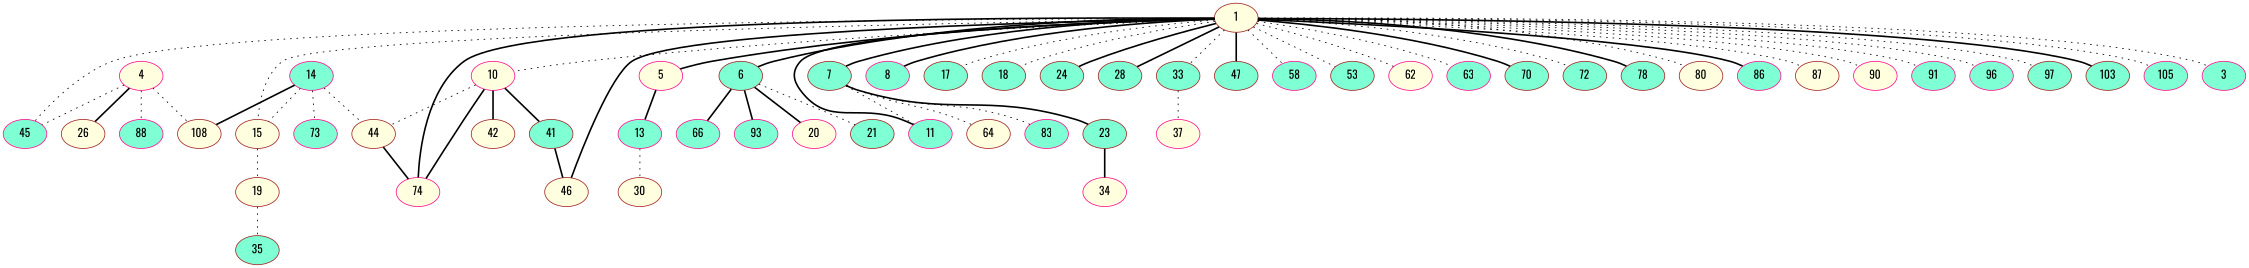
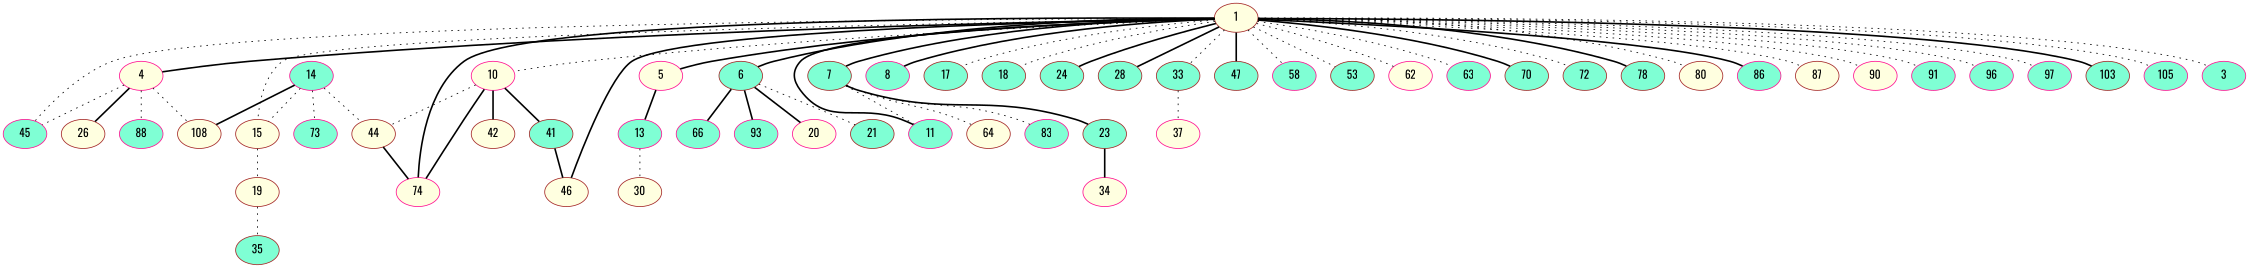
  graph {
    fontname=Oswald
    node [color=brown fillcolor=aquamarine fontname=Oswald style=filled]
    edge [fontname=Oswald style=dotted]
    1 [fillcolor=lightyellow super="+27+2"]
    3 [color=deeppink]
    4 [color=deeppink fillcolor=lightyellow]
    5 [color=deeppink fillcolor=lightyellow]
    6 [super="+12+92"]
    7 [super="+16+50"]
    8 [color=deeppink super="+82+9+39"]
    10 [color=deeppink fillcolor=lightyellow super="+22+32+94+68"]
    11 [color=deeppink]
    15 [fillcolor=lightyellow super="+40"]
    17
    18
    24 [super="+51"]
    28 [super="+67+43"]
    33 [super="+71"]
    45 [color=deeppink super="+106"]
    46 [fillcolor=lightyellow super="+76+85"]
    47
    n19 [color=deeppink label=58]
    53
    62 [color=deeppink fillcolor=lightyellow]
    63 [color=deeppink]
    70
    72
    74 [color=deeppink fillcolor=lightyellow super="+95"]
    78
    80 [fillcolor=lightyellow]
    86 [color=deeppink super="+107"]
    87 [fillcolor=lightyellow]
    90 [color=deeppink fillcolor=lightyellow]
    91 [color=deeppink]
    96 [color=deeppink]
-   97
+   97 [color=deeppink]
    103
    105 [color=deeppink]
    26 [fillcolor=lightyellow]
    88 [color=deeppink]
    108 [fillcolor=lightyellow]
    13 [color=deeppink]
    20 [color=deeppink fillcolor=lightyellow]
    21
    66 [color=deeppink super="+89+112+75"]
    93 [color=deeppink]
    23 [super="+29+38+100+113+69"]
    64 [fillcolor=lightyellow]
    83 [color=deeppink]
    41
    42 [fillcolor=lightyellow]
    44 [fillcolor=lightyellow super="+102+111+49"]
    14 [color=deeppink super="+55+60"]
    73 [color=deeppink]
    19 [fillcolor=lightyellow super="+31"]
    37 [color=deeppink fillcolor=lightyellow super="+114"]
    30 [fillcolor=lightyellow]
    34 [color=deeppink fillcolor=lightyellow]
    35 [super="+54"]
    1 -- 3
+   1 -- 4 [style=bold]
    1 -- 5 [style=bold]
    1 -- 6 [style=bold]
    1 -- 7 [style=bold weight=2]
    1 -- 8 [style=bold]
    1 -- 10
    1 -- 11 [style=bold]
    1 -- 15
    1 -- 17
    1 -- 18
    1 -- 24 [style=bold]
    1 -- 28 [style=bold]
    1 -- 33
    1 -- 45
    1 -- 46 [style=bold]
    1 -- 47 [style=bold]
    1 -- n19
    1 -- 53
    1 -- 62
    1 -- 63
    1 -- 70 [style=bold]
    1 -- 72
    1 -- 74 [style=bold]
    1 -- 78 [style=bold]
    1 -- 80
    1 -- 86 [style=bold]
    1 -- 87
    1 -- 90
    1 -- 91
    1 -- 96
    1 -- 97
    1 -- 103 [style=bold]
    1 -- 105
    4 -- 45
    4 -- 26 [style=bold]
    4 -- 88
    4 -- 108
    5 -- 13 [style=bold]
    6 -- 20 [style=bold]
    6 -- 21
    6 -- 66 [style=bold]
    6 -- 93 [style=bold]
    7 -- 11
    7 -- 23 [style=bold]
    7 -- 64
    7 -- 83
    10 -- 74 [style=bold]
    10 -- 41 [style=bold]
    10 -- 42 [style=bold weight=2]
    10 -- 44
    15 -- 19
    33 -- 37
    13 -- 30
    23 -- 34 [style=bold]
    41 -- 46 [style=bold]
    44 -- 74 [style=bold]
    14 -- 15
    14 -- 108 [style=bold]
    14 -- 44
    14 -- 73
    19 -- 35
  }
